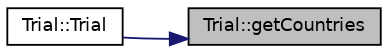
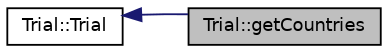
  digraph {
    rankdir=RL
    node [color=black fontname=Helvetica fontsize=10 shape=record style=filled]
    n1 [fillcolor=grey75 fontcolor=black height=0.2 label="Trial::getCountries" width=0.4]
    n2 [fillcolor=white height=0.2 label="Trial::Trial" width=0.4]
-   n1 -> n2 [color=midnightblue dir=back fontname=Helvetica fontsize=10 labelfontname=Helvetica labelfontsize=10 style=solid]
+   n2 -> n1 [color=midnightblue dir=back fontname=Helvetica fontsize=10 labelfontname=Helvetica labelfontsize=10 style=solid]
  }
